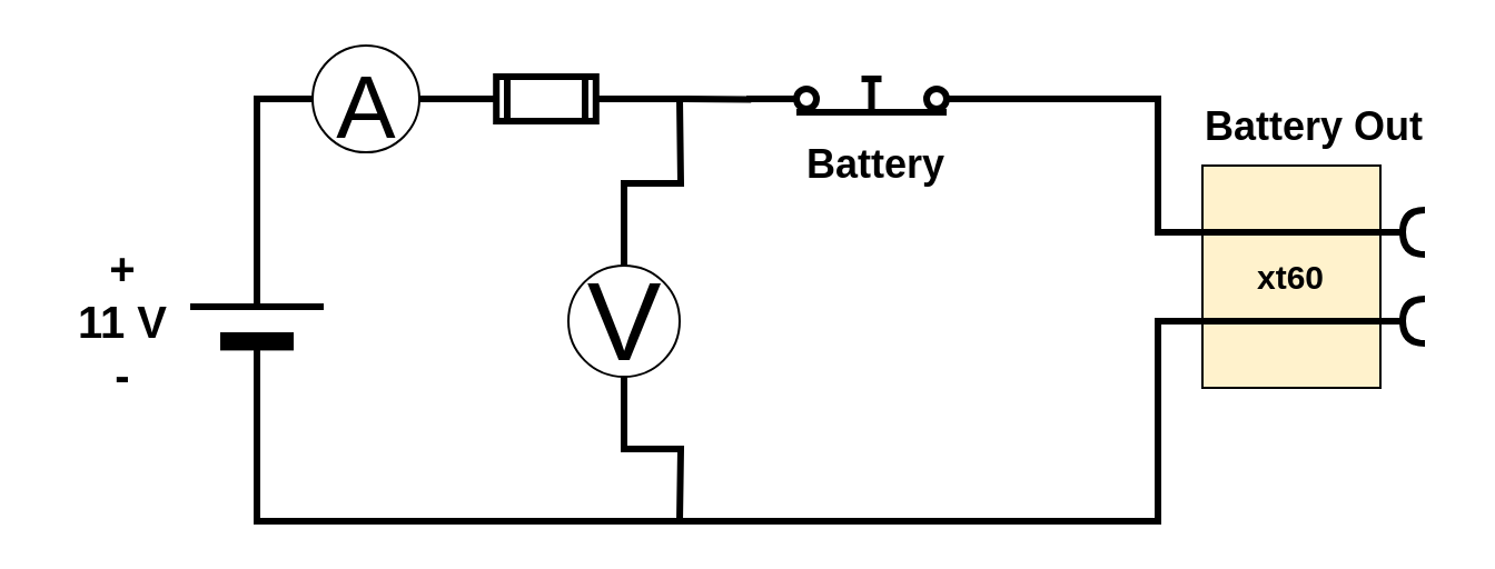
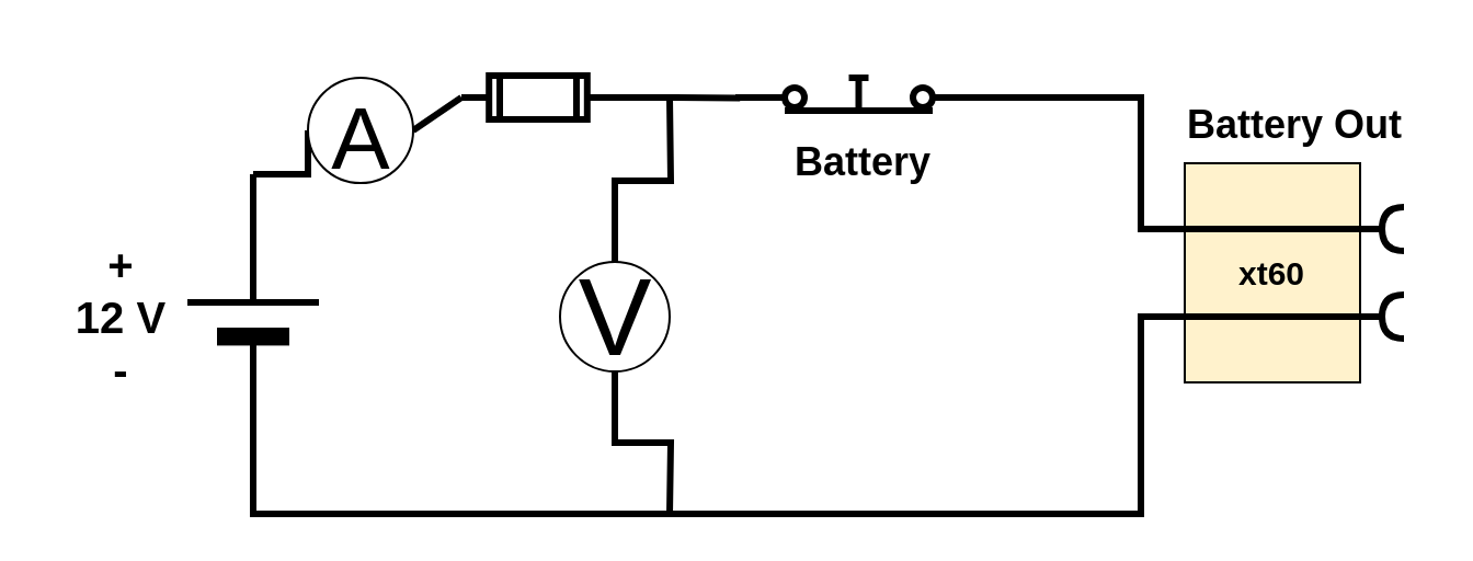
  <mxCell id="0" />
  <mxCell id="1" parent="0" />
  <mxCell id="2" value="&lt;b&gt;&lt;font style=&quot;font-size: 15px;&quot;&gt;xt60&lt;/font&gt;&lt;/b&gt;" style="whiteSpace=wrap;html=1;fillColor=#fff2cc;" vertex="1" parent="1"><mxGeometry x="540" y="74" width="80" height="100" as="geometry" /></mxCell>
  <mxCell id="3" style="edgeStyle=orthogonalEdgeStyle;rounded=0;orthogonalLoop=1;jettySize=auto;html=1;exitX=1;exitY=0.5;exitDx=0;exitDy=0;exitPerimeter=0;entryX=0;entryY=0.5;entryDx=0;entryDy=0;endArrow=none;endFill=0;strokeWidth=3;" edge="1" parent="1" source="5" target="7"><mxGeometry relative="1" as="geometry" /></mxCell>
  <mxCell id="4" style="edgeStyle=orthogonalEdgeStyle;rounded=0;orthogonalLoop=1;jettySize=auto;html=1;exitX=0;exitY=0.5;exitDx=0;exitDy=0;exitPerimeter=0;strokeWidth=3;endArrow=halfCircle;endFill=0;" edge="1" parent="1" source="5"><mxGeometry relative="1" as="geometry"><mxPoint x="640" y="144" as="targetPoint" /><Array as="points"><mxPoint x="115" y="234" /><mxPoint x="520" y="234" /><mxPoint x="520" y="144" /></Array></mxGeometry></mxCell>
  <mxCell id="5" value="" style="verticalLabelPosition=bottom;shadow=0;dashed=0;align=center;fillColor=strokeColor;html=1;verticalAlign=top;strokeWidth=3;shape=mxgraph.electrical.miscellaneous.monocell_battery;rotation=-90;" vertex="1" parent="1"><mxGeometry x="50" y="114" width="130" height="60" as="geometry" /></mxCell>
  <mxCell id="6" style="rounded=0;orthogonalLoop=1;jettySize=auto;html=1;exitX=1;exitY=0.5;exitDx=0;exitDy=0;entryX=0;entryY=0.5;entryDx=0;entryDy=0;entryPerimeter=0;strokeWidth=3;endArrow=none;endFill=0;" edge="1" parent="1" source="7" target="17"><mxGeometry relative="1" as="geometry" /></mxCell>
- <mxCell id="7" value="&lt;font style=&quot;font-size: 40px;&quot;&gt;A&lt;/font&gt;" style="verticalLabelPosition=middle;shadow=0;dashed=0;align=center;html=1;verticalAlign=middle;strokeWidth=1;shape=ellipse;aspect=fixed;fontSize=50;" vertex="1" parent="1"><mxGeometry x="140" y="20" width="48" height="48" as="geometry" /></mxCell>
+ <mxCell id="7" value="&lt;font style=&quot;font-size: 40px;&quot;&gt;A&lt;/font&gt;" style="verticalLabelPosition=middle;shadow=0;dashed=0;align=center;html=1;verticalAlign=middle;strokeWidth=1;shape=ellipse;aspect=fixed;fontSize=50;" vertex="1" parent="1"><mxGeometry x="140" y="35" width="48" height="48" as="geometry" /></mxCell>
  <mxCell id="8" style="edgeStyle=orthogonalEdgeStyle;rounded=0;orthogonalLoop=1;jettySize=auto;html=1;exitX=0.5;exitY=0;exitDx=0;exitDy=0;strokeWidth=3;endArrow=none;endFill=0;" edge="1" parent="1" source="10"><mxGeometry relative="1" as="geometry"><mxPoint x="305" y="44" as="targetPoint" /></mxGeometry></mxCell>
  <mxCell id="9" style="edgeStyle=orthogonalEdgeStyle;rounded=0;orthogonalLoop=1;jettySize=auto;html=1;exitX=0.5;exitY=1;exitDx=0;exitDy=0;endArrow=none;endFill=0;strokeWidth=3;" edge="1" parent="1" source="10"><mxGeometry relative="1" as="geometry"><mxPoint x="305" y="234" as="targetPoint" /></mxGeometry></mxCell>
  <mxCell id="10" value="V" style="verticalLabelPosition=middle;shadow=0;dashed=0;align=center;html=1;verticalAlign=middle;strokeWidth=1;shape=ellipse;aspect=fixed;fontSize=50;" vertex="1" parent="1"><mxGeometry x="255" y="119" width="50" height="50" as="geometry" /></mxCell>
  <mxCell id="11" style="edgeStyle=orthogonalEdgeStyle;rounded=0;orthogonalLoop=1;jettySize=auto;html=1;exitX=1;exitY=0.8;exitDx=0;exitDy=0;strokeWidth=3;endArrow=halfCircle;endFill=0;" edge="1" parent="1" source="12"><mxGeometry relative="1" as="geometry"><mxPoint x="640" y="104" as="targetPoint" /><Array as="points"><mxPoint x="520" y="44" /><mxPoint x="520" y="104" /></Array></mxGeometry></mxCell>
  <mxCell id="12" value="" style="html=1;shape=mxgraph.electrical.electro-mechanical.pushbutton;aspect=fixed;elSwitchState=on;strokeWidth=3;" vertex="1" parent="1"><mxGeometry x="335" y="20" width="112.5" height="30" as="geometry" /></mxCell>
- <mxCell id="13" value="&lt;b style=&quot;font-size: 20px;&quot;&gt;+&lt;br&gt;11 V&lt;br&gt;-&lt;/b&gt;" style="text;html=1;strokeColor=none;fillColor=none;align=center;verticalAlign=middle;whiteSpace=wrap;rounded=0;" vertex="1" parent="1"><mxGeometry x="20" y="114" width="70" height="60" as="geometry" /></mxCell>
+ <mxCell id="13" value="&lt;b style=&quot;font-size: 20px;&quot;&gt;+&lt;br&gt;12 V&lt;br&gt;-&lt;/b&gt;" style="text;html=1;strokeColor=none;fillColor=none;align=center;verticalAlign=middle;whiteSpace=wrap;rounded=0;" vertex="1" parent="1"><mxGeometry x="20" y="114" width="70" height="60" as="geometry" /></mxCell>
  <mxCell id="14" value="&lt;b&gt;&lt;font style=&quot;font-size: 18px;&quot;&gt;Battery&lt;/font&gt;&lt;/b&gt;" style="text;html=1;align=center;verticalAlign=middle;resizable=0;points=[];autosize=1;strokeColor=none;fillColor=none;" vertex="1" parent="1"><mxGeometry x="337.5" y="54" width="110" height="40" as="geometry" /></mxCell>
  <mxCell id="15" value="&lt;b&gt;&lt;font style=&quot;font-size: 18px;&quot;&gt;Battery Out&lt;/font&gt;&lt;/b&gt;" style="text;html=1;align=center;verticalAlign=middle;resizable=0;points=[];autosize=1;strokeColor=none;fillColor=none;" vertex="1" parent="1"><mxGeometry x="530" y="37" width="120" height="40" as="geometry" /></mxCell>
  <mxCell id="16" style="edgeStyle=orthogonalEdgeStyle;rounded=0;orthogonalLoop=1;jettySize=auto;html=1;exitX=1;exitY=0.5;exitDx=0;exitDy=0;exitPerimeter=0;entryX=0.019;entryY=0.807;entryDx=0;entryDy=0;entryPerimeter=0;strokeWidth=3;endArrow=none;endFill=0;" edge="1" parent="1" source="17" target="12"><mxGeometry relative="1" as="geometry" /></mxCell>
  <mxCell id="17" value="" style="pointerEvents=1;verticalLabelPosition=bottom;shadow=0;dashed=0;align=center;html=1;verticalAlign=top;shape=mxgraph.electrical.miscellaneous.fuse_1;strokeWidth=3;" vertex="1" parent="1"><mxGeometry x="210" y="34" width="70" height="20" as="geometry" /></mxCell>
